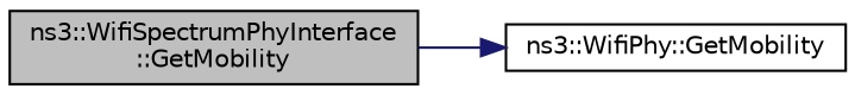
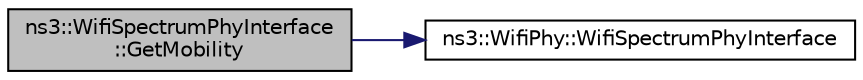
  digraph {
    rankdir=LR
    node [color=black fontname=Helvetica fontsize=10 shape=record style=filled]
    n1 [fillcolor=grey75 fontcolor=black height=0.2 label="ns3::WifiSpectrumPhyInterface\l::GetMobility" width=0.4]
-   n2 [fillcolor=white height=0.2 label="ns3::WifiPhy::GetMobility" width=0.4]
+   n2 [fillcolor=white height=0.2 label="ns3::WifiPhy::WifiSpectrumPhyInterface" width=0.4]
    n1 -> n2 [color=midnightblue fontname=Helvetica fontsize=10 labelfontname=Helvetica labelfontsize=10 style=solid]
  }
